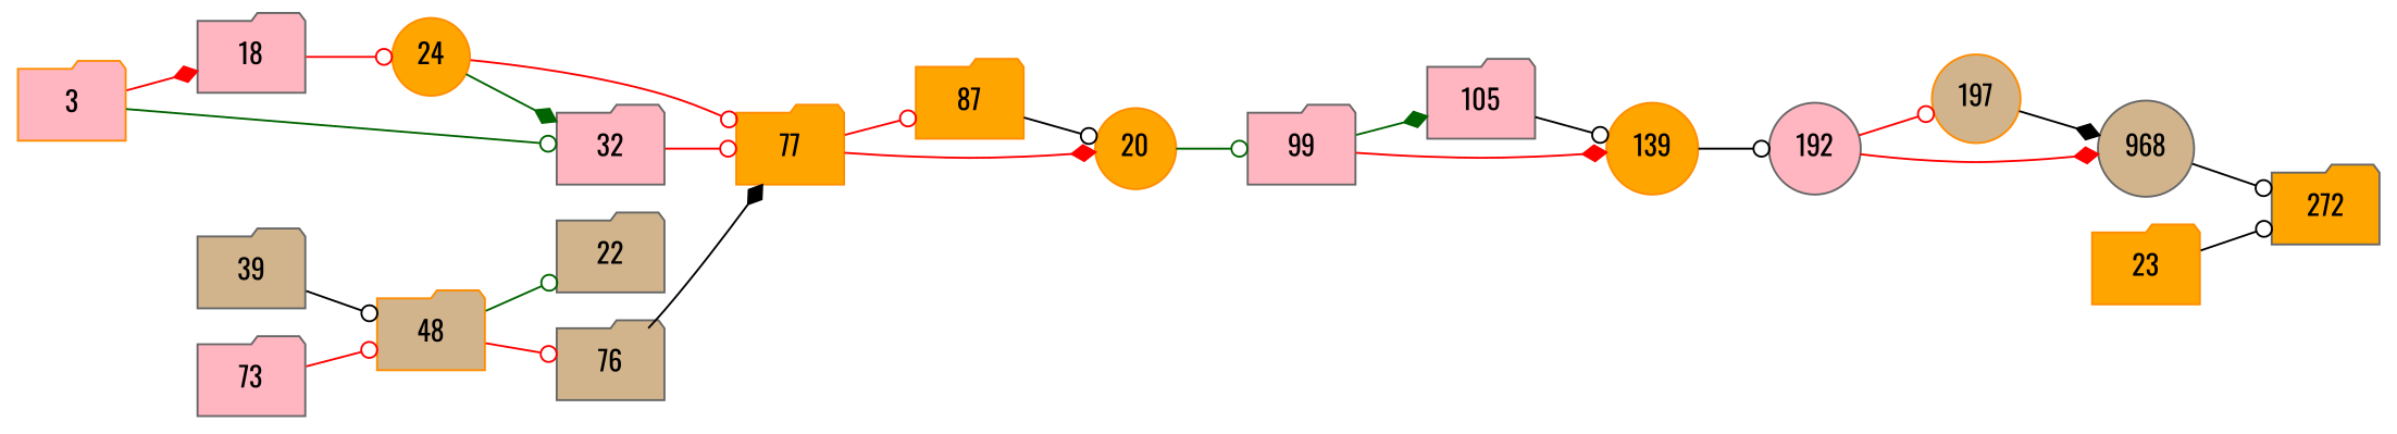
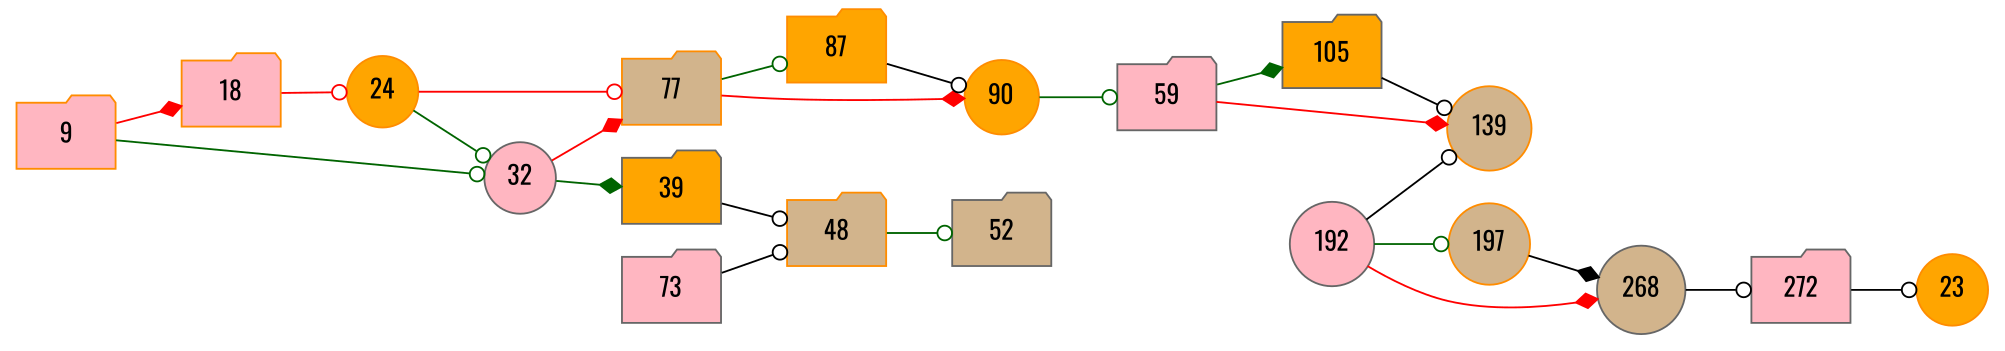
  strict digraph {
    fontname=Oswald
    rankdir=LR
    node [color=gray40 fillcolor=lightpink fontname=Oswald shape=folder style=filled]
    edge [arrowhead=odot fontname=Oswald]
-   3 [color=darkorange entry=true]
-   18
-   32
-   23 [color=darkorange fillcolor=orange]
-   272 [fillcolor=orange]
+   3 [color=darkorange entry=true label=9]
+   18 [color=darkorange]
+   32 [shape=circle]
+   23 [color=darkorange fillcolor=orange shape=circle]
+   272
    24 [color=darkorange fillcolor=orange shape=circle]
-   77 [color=darkorange fillcolor=orange]
-   39 [fillcolor=tan]
+   77 [color=darkorange fillcolor=tan]
+   39 [fillcolor=orange]
    87 [color=darkorange fillcolor=orange]
-   90 [color=darkorange fillcolor=orange shape=circle label=20]
+   90 [color=darkorange fillcolor=orange shape=circle]
    48 [color=darkorange fillcolor=tan]
-   99
-   52 [fillcolor=tan label=22]
-   76 [fillcolor=tan]
+   99 [label=59]
+   52 [fillcolor=tan]
    73
-   105
-   139 [color=darkorange fillcolor=orange shape=circle]
+   105 [fillcolor=orange]
+   139 [color=darkorange fillcolor=tan shape=circle]
    192 [shape=circle]
    197 [color=darkorange fillcolor=tan shape=circle]
-   268 [fillcolor=tan shape=circle label=968]
+   268 [fillcolor=tan shape=circle]
    3 -> 18 [arrowhead=diamond color=red cond=false]
    3 -> 32 [color=darkgreen cond=true]
    18 -> 24 [color=red cond=false]
-   32 -> 77 [color=red cond=false]
-   23 -> 272
-   24 -> 32 [arrowhead=diamond color=darkgreen cond=true]
+   32 -> 77 [arrowhead=diamond color=red cond=false]
+   32 -> 39 [arrowhead=diamond color=darkgreen cond=true]
+   272 -> 23
+   24 -> 32 [color=darkgreen cond=true]
    24 -> 77 [color=red cond=false]
-   77 -> 87 [color=red cond=true]
+   77 -> 87 [color=darkgreen cond=true]
    77 -> 90 [arrowhead=diamond color=red cond=false]
    39 -> 48
    87 -> 90
    90 -> 99 [color=darkgreen cond=true]
    48 -> 52 [color=darkgreen cond=true]
-   48 -> 76 [color=red cond=false]
    99 -> 105 [arrowhead=diamond color=darkgreen cond=true]
    99 -> 139 [arrowhead=diamond color=red cond=false]
-   76 -> 77 [arrowhead=diamond]
-   73 -> 48 [color=red]
+   73 -> 48
    105 -> 139
-   139 -> 192
-   192 -> 197 [color=red cond=true]
+   192 -> 139
+   192 -> 197 [color=darkgreen cond=true]
    192 -> 268 [arrowhead=diamond color=red cond=false]
    197 -> 268 [arrowhead=diamond]
    268 -> 272
  }
